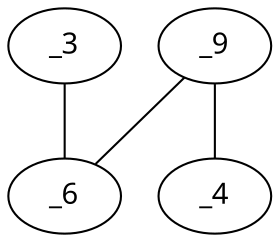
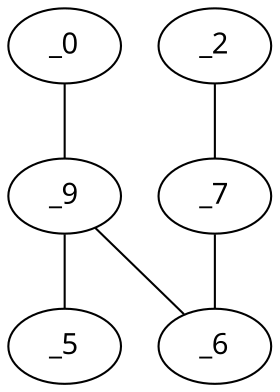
  graph {
    fontname="Noto Sans"
    node [fontname="Noto Sans"]
    edge [fontname="Noto Sans"]
+   _0 [x=0.513191 y=2.9128]
    n2 [label=_9 x=1 y=0.48]
    n3 [label=_6 x=1.60187 y=1.98963]
-   _5 [x=0.699182 y=1.40049 label=_4]
-   _3 [x=2.06134 y=0.513034]
+   _5 [x=0.699182 y=1.40049]
+   _2 [x=2.60353 y=3.02178]
+   _3 [x=2.06134 y=0.513034 label=_7]
+   _0 -- n2
    n2 -- n3
    n2 -- _5
+   _2 -- _3
    _3 -- n3
  }
